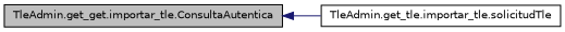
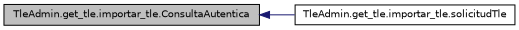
  digraph {
    rankdir=LR
    node [color=black fontname=Helvetica fontsize=10 shape=record style=filled]
-   n1 [fillcolor=grey75 fontcolor=black height=0.2 label="TleAdmin.get_get.importar_tle.ConsultaAutentica" width=0.4]
+   n1 [fillcolor=grey75 fontcolor=black height=0.2 label="TleAdmin.get_tle.importar_tle.ConsultaAutentica" width=0.4]
    n2 [fillcolor=white height=0.2 label="TleAdmin.get_tle.importar_tle.solicitudTle" width=0.4]
    n1 -> n2 [color=midnightblue dir=back fontname=Helvetica fontsize=10 labelfontname=Helvetica labelfontsize=10 style=solid]
  }
